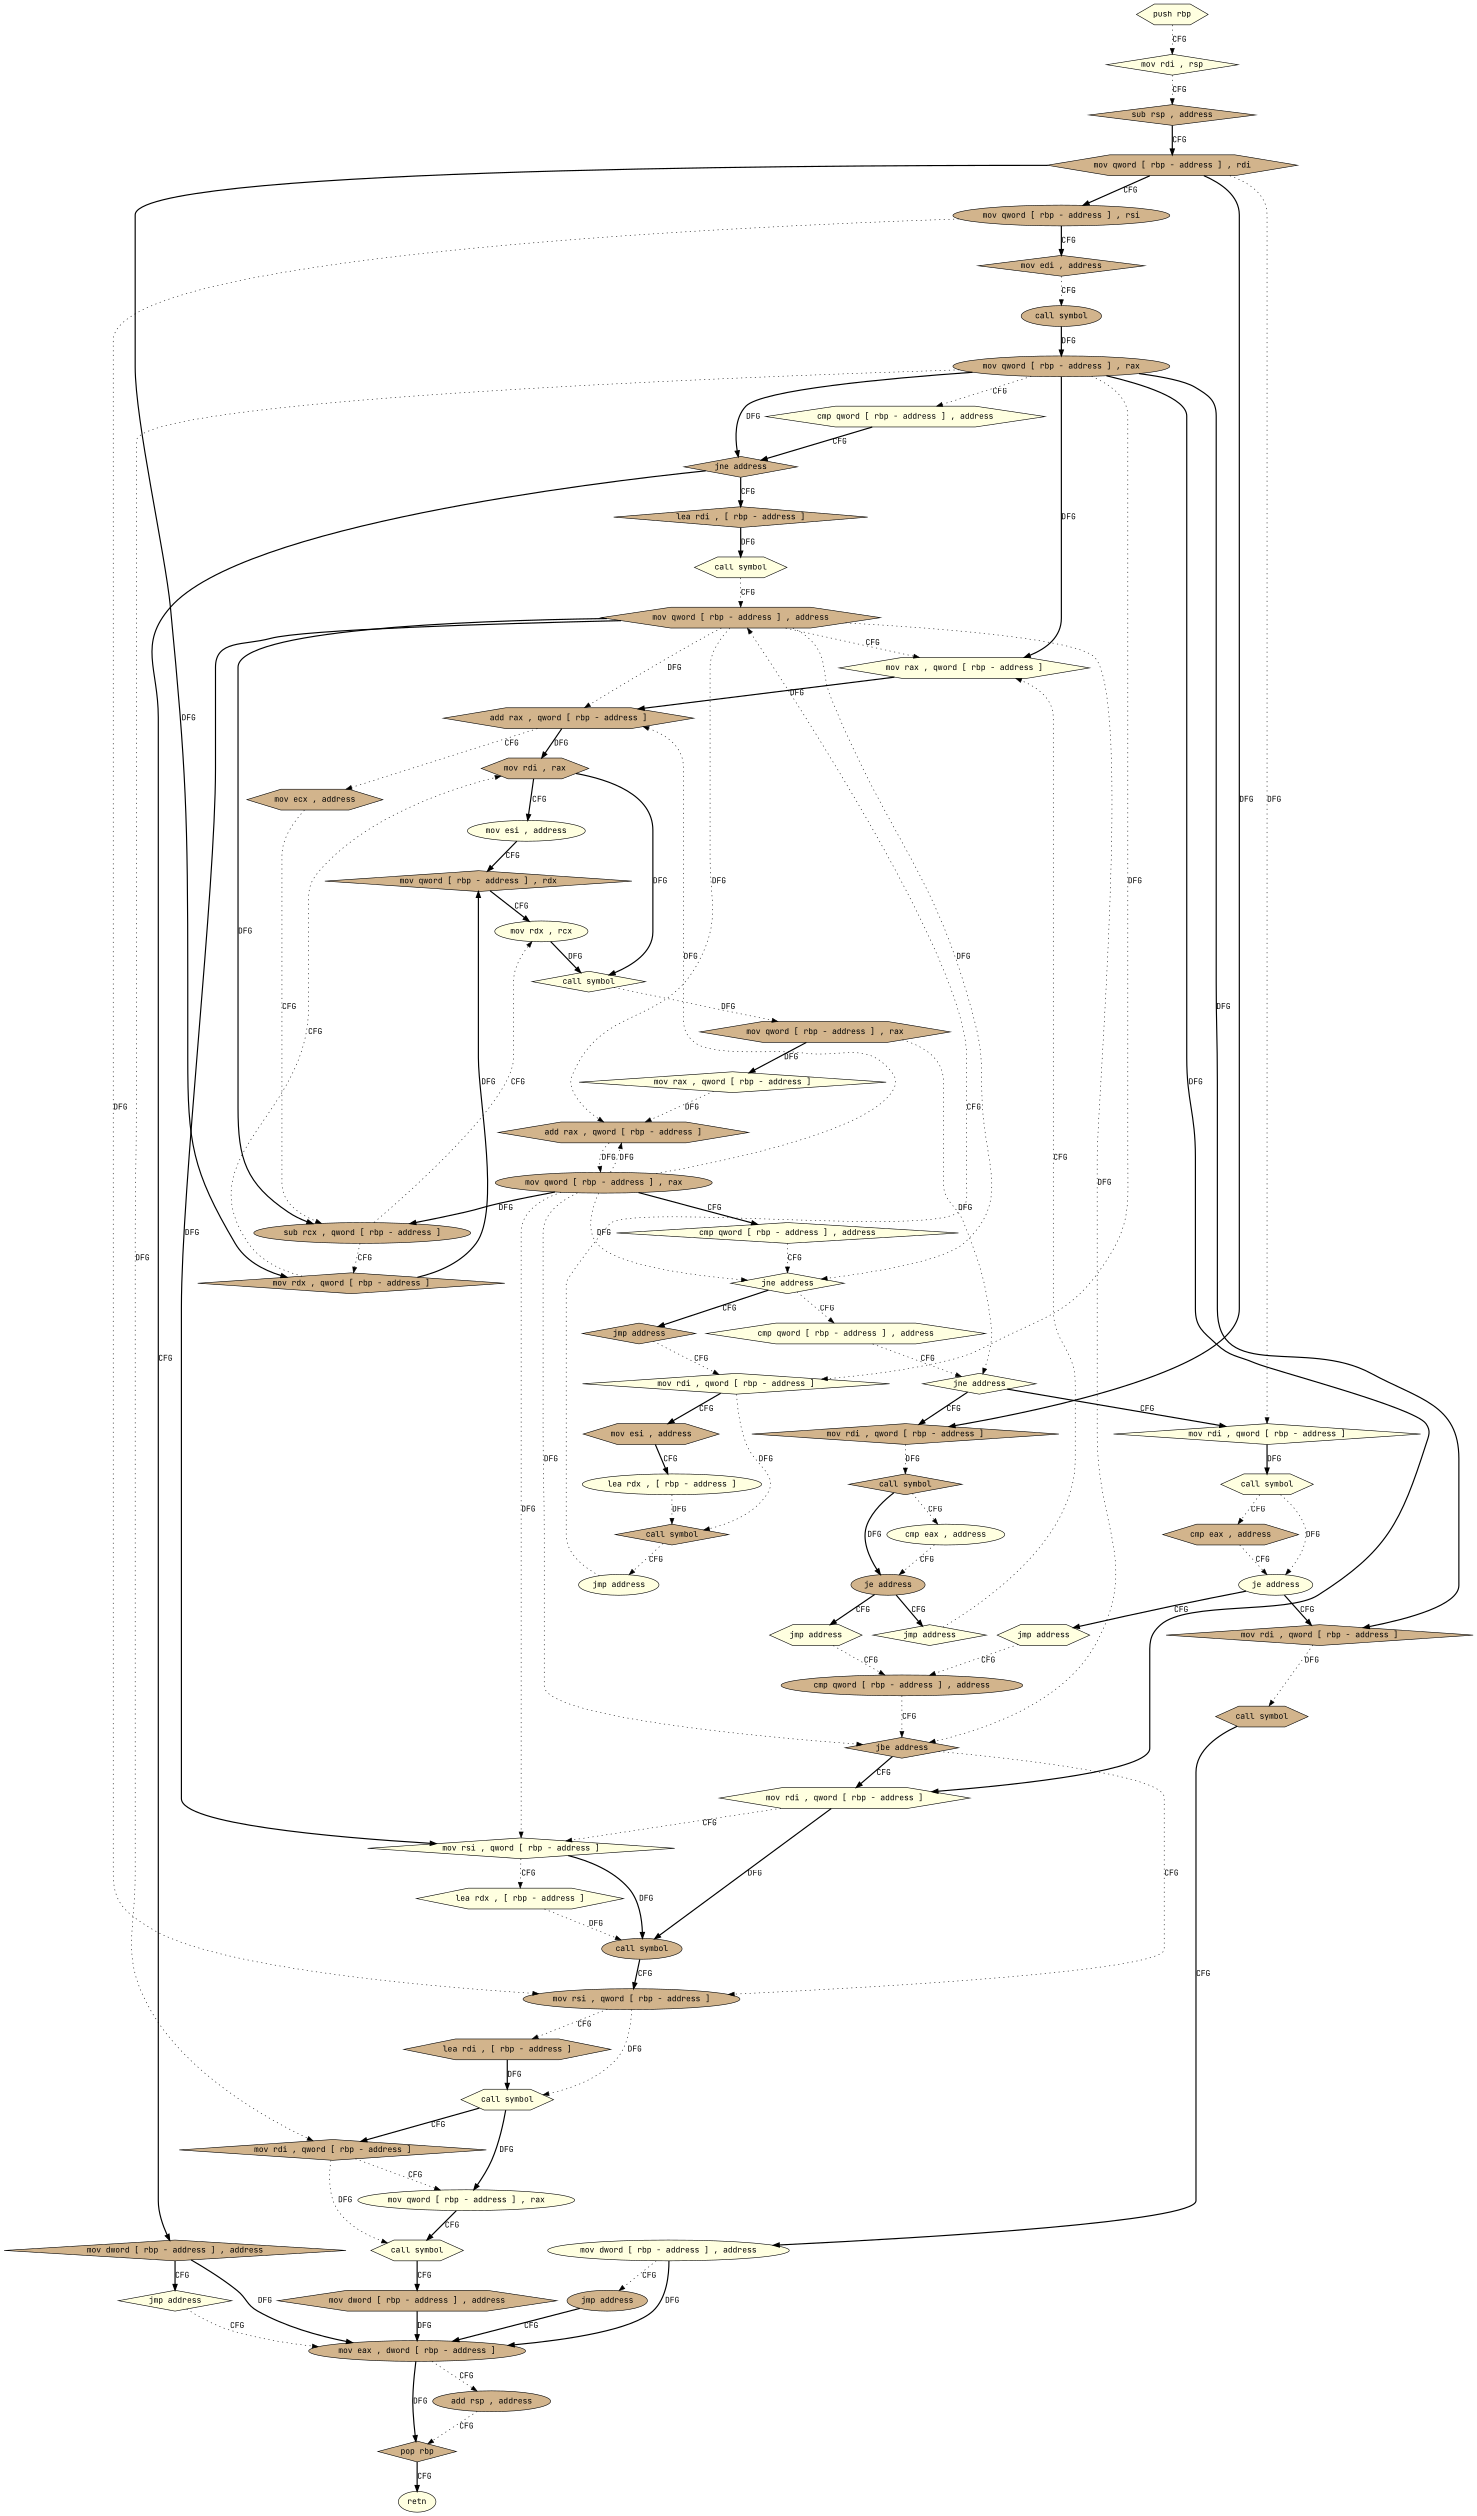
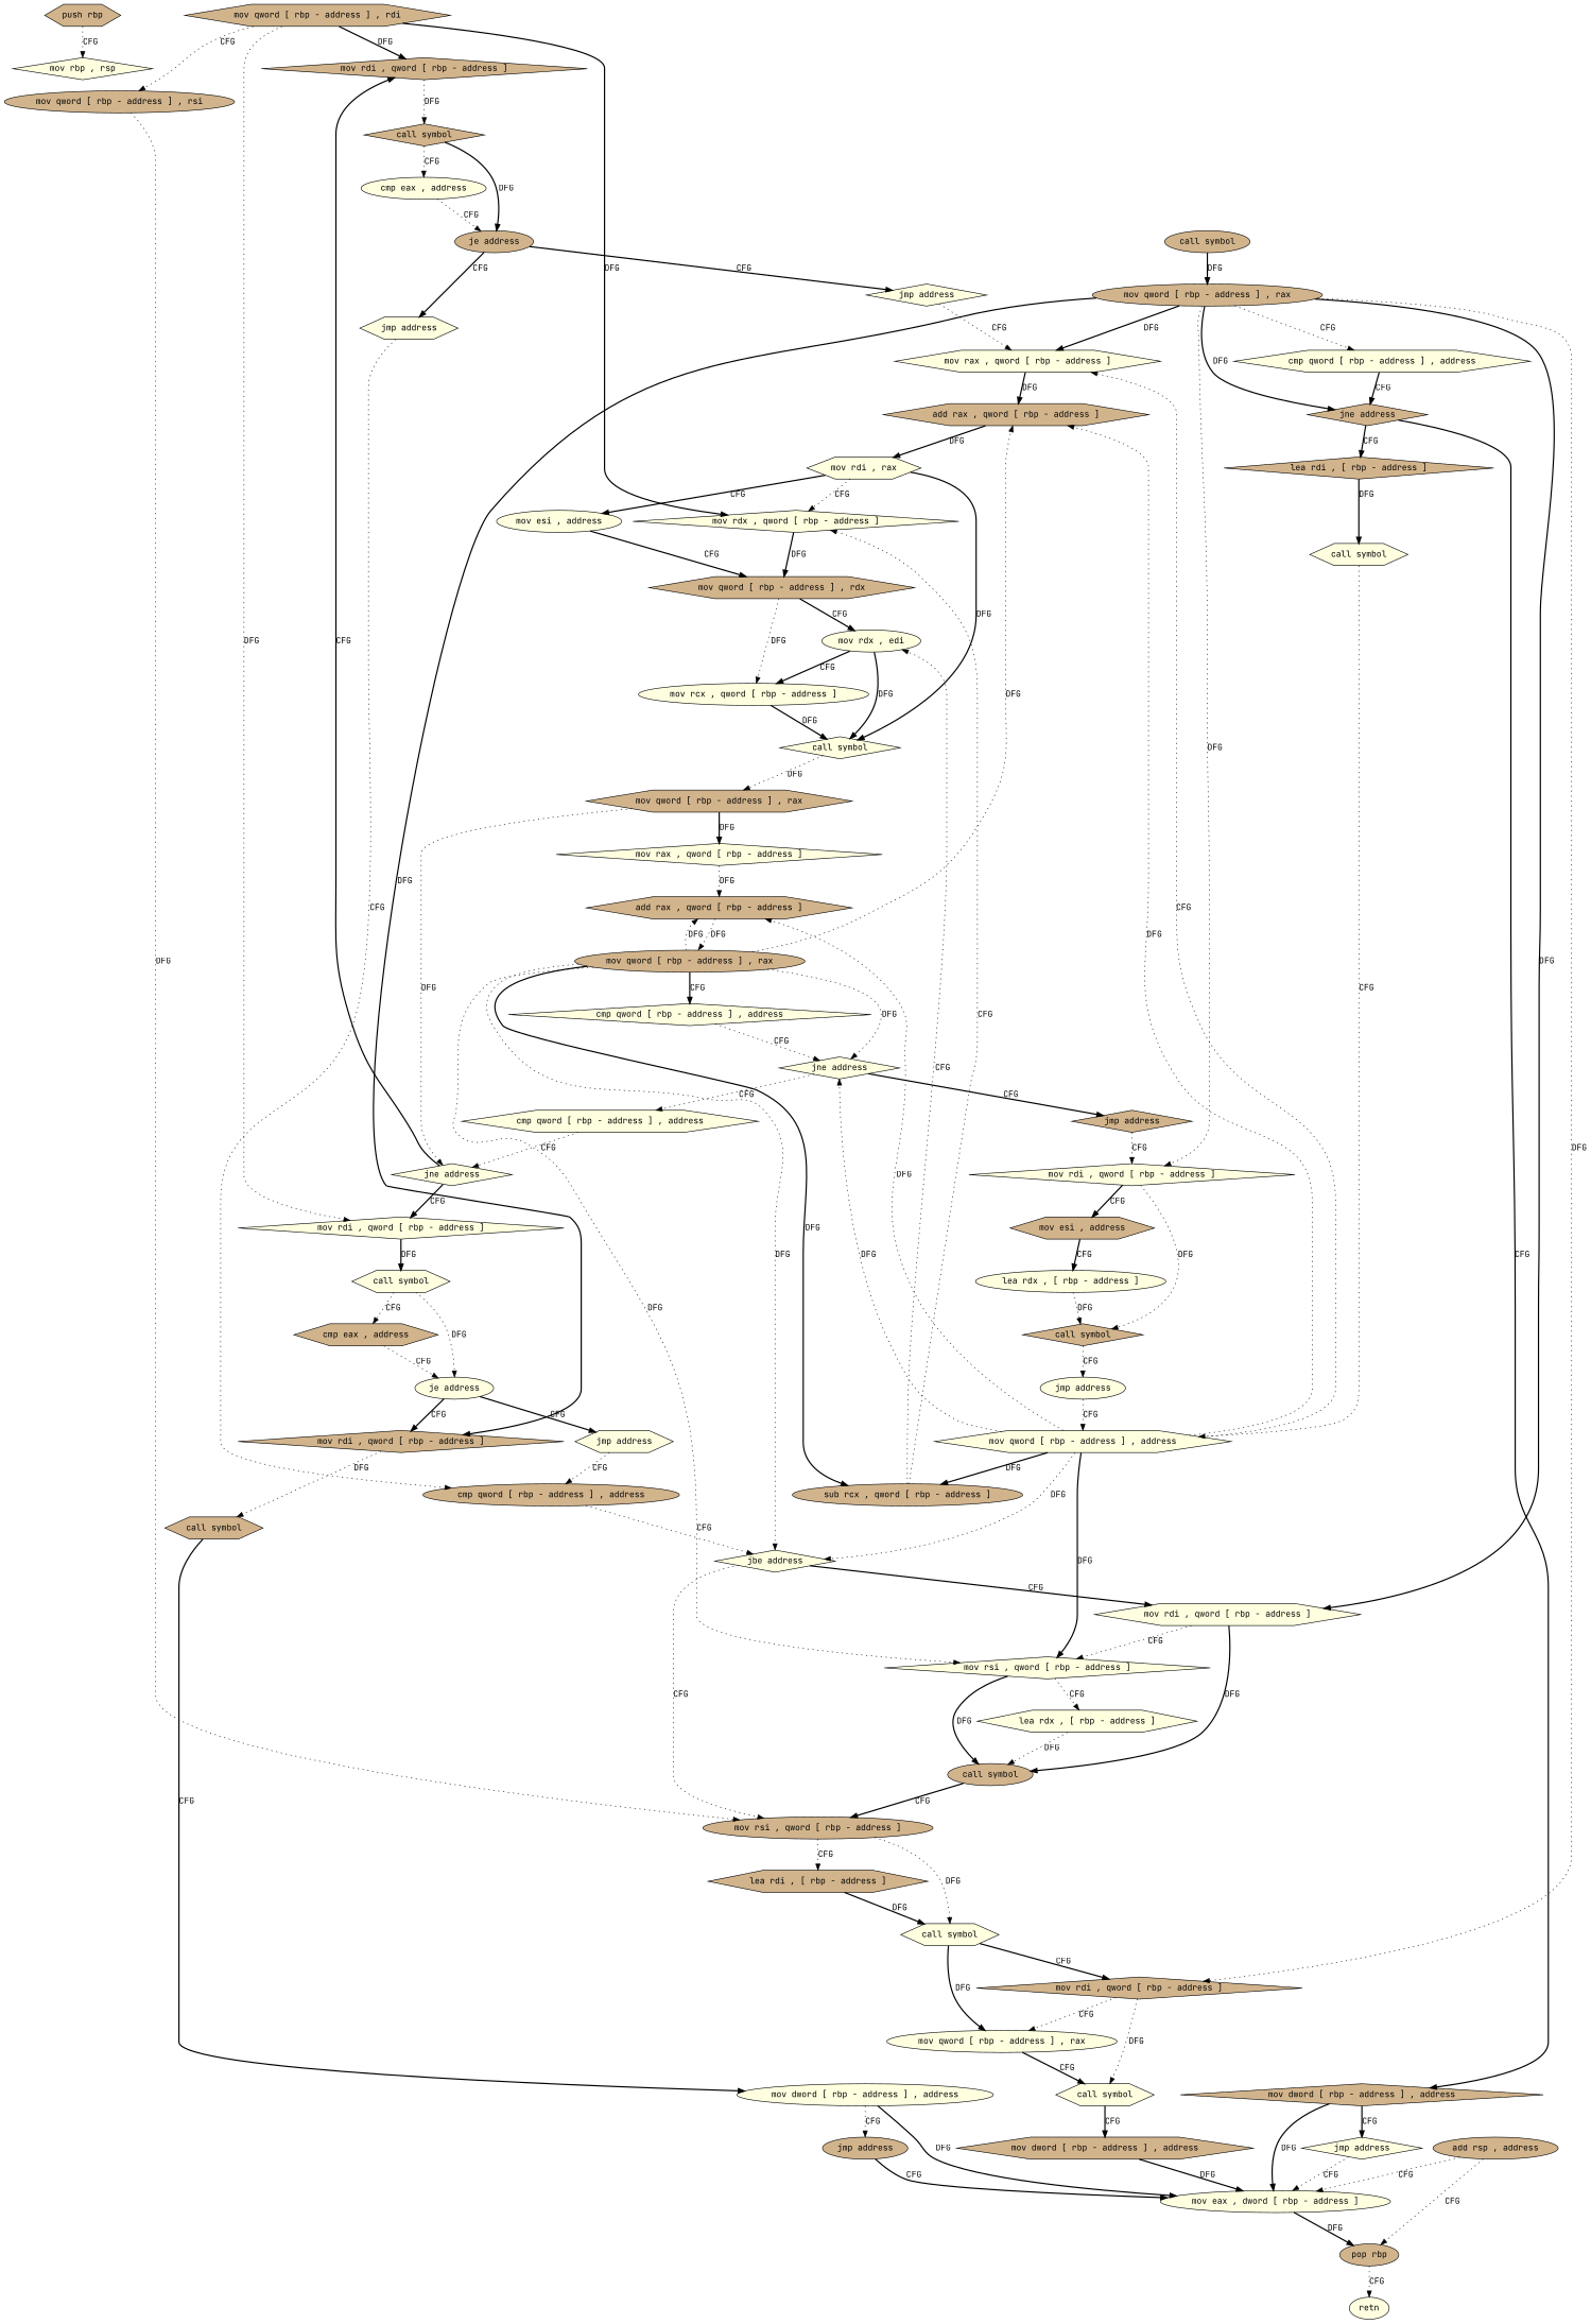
  digraph {
    fontname="JetBrains Mono"
    node [fillcolor=tan fontname="JetBrains Mono" shape=hexagon style=filled]
    edge [fontname="JetBrains Mono" style=dotted]
-   n1 [fillcolor=lightyellow label="push rbp"]
-   n2 [fillcolor=lightyellow label="mov rdi , rsp" shape=diamond]
-   n3 [label="sub rsp , address" shape=diamond]
+   n1 [label="push rbp"]
+   n2 [fillcolor=lightyellow label="mov rbp , rsp" shape=diamond]
    n4 [label="mov qword [ rbp - address ] , rdi"]
    n5 [label="mov qword [ rbp - address ] , rsi" shape=ellipse]
    n6 [label="mov rdi , qword [ rbp - address ]" shape=diamond]
    n7 [fillcolor=lightyellow label="mov rdi , qword [ rbp - address ]" shape=diamond]
-   n8 [label="mov rdx , qword [ rbp - address ]" shape=diamond]
-   n9 [label="mov edi , address" shape=diamond]
+   n8 [fillcolor=lightyellow label="mov rdx , qword [ rbp - address ]" shape=diamond]
    n10 [label="mov rsi , qword [ rbp - address ]" shape=ellipse]
    n11 [label="call symbol" shape=diamond]
    n12 [fillcolor=lightyellow label="call symbol"]
-   n13 [label="mov rdi , rax"]
-   n14 [label="mov qword [ rbp - address ] , rdx" shape=diamond]
+   n13 [fillcolor=lightyellow label="mov rdi , rax"]
+   n14 [label="mov qword [ rbp - address ] , rdx"]
    n15 [label="call symbol" shape=ellipse]
    n16 [label="lea rdi , [ rbp - address ]"]
    n17 [fillcolor=lightyellow label="call symbol"]
    n18 [label="mov qword [ rbp - address ] , rax" shape=ellipse]
    n19 [fillcolor=lightyellow label="cmp qword [ rbp - address ] , address"]
    n20 [label="jne address" shape=diamond]
    n21 [fillcolor=lightyellow label="mov rdi , qword [ rbp - address ]" shape=diamond]
    n22 [label="mov rdi , qword [ rbp - address ]" shape=diamond]
    n23 [fillcolor=lightyellow label="mov rax , qword [ rbp - address ]"]
    n24 [fillcolor=lightyellow label="mov rdi , qword [ rbp - address ]"]
    n25 [label="mov rdi , qword [ rbp - address ]" shape=diamond]
    n26 [label="lea rdi , [ rbp - address ]" shape=diamond]
    n27 [label="mov dword [ rbp - address ] , address" shape=diamond]
    n28 [label="mov esi , address"]
    n29 [label="call symbol" shape=diamond]
    n30 [label="call symbol"]
    n31 [label="add rax , qword [ rbp - address ]"]
    n32 [fillcolor=lightyellow label="mov rsi , qword [ rbp - address ]" shape=diamond]
    n33 [label="call symbol" shape=ellipse]
    n34 [fillcolor=lightyellow label="mov qword [ rbp - address ] , rax" shape=ellipse]
    n35 [fillcolor=lightyellow label="call symbol"]
    n36 [fillcolor=lightyellow label="call symbol"]
    n37 [fillcolor=lightyellow label="jmp address" shape=diamond]
-   n38 [label="mov eax , dword [ rbp - address ]" shape=ellipse]
-   n39 [label="mov qword [ rbp - address ] , address"]
+   n38 [fillcolor=lightyellow label="mov eax , dword [ rbp - address ]" shape=ellipse]
+   n39 [fillcolor=lightyellow label="mov qword [ rbp - address ] , address"]
    n40 [label="add rsp , address" shape=ellipse]
-   n41 [label="pop rbp" shape=diamond]
+   n41 [label="pop rbp" shape=ellipse]
    n42 [label="sub rcx , qword [ rbp - address ]" shape=ellipse]
    n43 [label="add rax , qword [ rbp - address ]"]
    n44 [fillcolor=lightyellow label="jne address" shape=diamond]
-   n45 [label="jbe address" shape=diamond]
-   n46 [label="mov ecx , address"]
-   n47 [fillcolor=lightyellow label="mov rdx , rcx" shape=ellipse]
+   n45 [fillcolor=lightyellow label="jbe address" shape=diamond]
+   n47 [fillcolor=lightyellow label="mov rdx , edi" shape=ellipse]
    n48 [label="mov qword [ rbp - address ] , rax" shape=ellipse]
    n49 [fillcolor=lightyellow label="cmp qword [ rbp - address ] , address"]
    n50 [label="jmp address" shape=diamond]
    n51 [fillcolor=lightyellow label="lea rdx , [ rbp - address ]"]
    n52 [fillcolor=lightyellow label=retn shape=ellipse]
    n53 [fillcolor=lightyellow label="jne address" shape=diamond]
    n54 [fillcolor=lightyellow label="cmp eax , address" shape=ellipse]
    n55 [label="je address" shape=ellipse]
    n56 [label="cmp eax , address"]
    n57 [fillcolor=lightyellow label="je address" shape=ellipse]
    n58 [fillcolor=lightyellow label="lea rdx , [ rbp - address ]" shape=ellipse]
    n59 [fillcolor=lightyellow label="jmp address" shape=ellipse]
    n60 [fillcolor=lightyellow label="jmp address" shape=diamond]
    n61 [fillcolor=lightyellow label="jmp address"]
    n62 [label="cmp qword [ rbp - address ] , address" shape=ellipse]
    n63 [fillcolor=lightyellow label="jmp address"]
    n64 [fillcolor=lightyellow label="mov dword [ rbp - address ] , address" shape=ellipse]
    n65 [label="jmp address" shape=ellipse]
    n66 [fillcolor=lightyellow label="mov esi , address" shape=ellipse]
    n67 [fillcolor=lightyellow label="call symbol" shape=diamond]
+   n68 [fillcolor=lightyellow label="mov rcx , qword [ rbp - address ]" shape=ellipse]
    n69 [label="mov qword [ rbp - address ] , rax"]
    n70 [fillcolor=lightyellow label="mov rax , qword [ rbp - address ]" shape=diamond]
    n71 [fillcolor=lightyellow label="cmp qword [ rbp - address ] , address" shape=diamond]
    n72 [label="mov dword [ rbp - address ] , address"]
    n1 -> n2 [label=CFG]
-   n2 -> n3 [label=CFG]
-   n3 -> n4 [label=CFG style=bold]
-   n4 -> n5 [label=CFG style=bold]
+   n4 -> n5 [label=CFG]
    n4 -> n6 [label=DFG style=bold]
    n4 -> n7 [label=DFG]
    n4 -> n8 [label=DFG style=bold]
-   n5 -> n9 [label=CFG style=bold]
    n5 -> n10 [label=DFG]
    n6 -> n11 [label=DFG]
    n7 -> n12 [label=DFG style=bold]
-   n8 -> n13 [label=CFG]
+   n13 -> n8 [label=CFG]
    n8 -> n14 [label=DFG style=bold]
-   n9 -> n15 [label=CFG]
    n10 -> n16 [label=CFG]
    n10 -> n17 [label=DFG]
    n11 -> n54 [label=CFG]
    n11 -> n55 [label=DFG style=bold]
    n12 -> n56 [label=CFG]
    n12 -> n57 [label=DFG]
    n13 -> n66 [label=CFG style=bold]
    n13 -> n67 [label=DFG style=bold]
    n14 -> n47 [label=CFG style=bold]
+   n14 -> n68 [label=DFG]
    n15 -> n18 [label=DFG style=bold]
    n16 -> n17 [label=DFG style=bold]
    n17 -> n25 [label=CFG style=bold]
    n17 -> n34 [label=DFG style=bold]
    n18 -> n19 [label=CFG]
    n18 -> n20 [label=DFG style=bold]
    n18 -> n21 [label=DFG]
    n18 -> n22 [label=DFG style=bold]
    n18 -> n23 [label=DFG style=bold]
    n18 -> n24 [label=DFG style=bold]
    n18 -> n25 [label=DFG]
    n19 -> n20 [label=CFG style=bold]
    n20 -> n26 [label=CFG style=bold]
    n20 -> n27 [label=CFG style=bold]
    n21 -> n28 [label=CFG style=bold]
    n21 -> n29 [label=DFG]
    n22 -> n30 [label=DFG]
    n23 -> n31 [label=DFG style=bold]
    n24 -> n32 [label=CFG]
    n24 -> n33 [label=DFG style=bold]
    n25 -> n34 [label=CFG]
    n25 -> n35 [label=DFG]
    n26 -> n36 [label=DFG style=bold]
    n27 -> n37 [label=CFG style=bold]
    n27 -> n38 [label=DFG style=bold]
    n28 -> n58 [label=CFG style=bold]
    n29 -> n59 [label=CFG]
    n30 -> n64 [label=CFG style=bold]
    n31 -> n13 [label=DFG style=bold]
-   n31 -> n46 [label=CFG]
    n32 -> n33 [label=DFG style=bold]
    n32 -> n51 [label=CFG]
    n33 -> n10 [label=CFG style=bold]
    n34 -> n35 [label=CFG style=bold]
    n35 -> n72 [label=CFG style=bold]
    n36 -> n39 [label=CFG]
    n37 -> n38 [label=CFG]
-   n38 -> n40 [label=CFG]
+   n40 -> n38 [label=CFG]
    n38 -> n41 [label=DFG style=bold]
    n39 -> n23 [label=CFG]
    n39 -> n31 [label=DFG]
    n39 -> n32 [label=DFG style=bold]
    n39 -> n42 [label=DFG style=bold]
    n39 -> n43 [label=DFG]
    n39 -> n44 [label=DFG]
    n39 -> n45 [label=DFG]
    n40 -> n41 [label=CFG]
-   n41 -> n52 [label=CFG style=bold]
+   n41 -> n52 [label=CFG]
    n42 -> n8 [label=CFG]
    n42 -> n47 [label=CFG]
    n43 -> n48 [label=DFG]
    n44 -> n49 [label=CFG]
    n44 -> n50 [label=CFG style=bold]
    n45 -> n10 [label=CFG]
    n45 -> n24 [label=CFG style=bold]
-   n46 -> n42 [label=CFG]
    n47 -> n67 [label=DFG style=bold]
+   n47 -> n68 [label=CFG style=bold]
    n48 -> n31 [label=DFG]
    n48 -> n32 [label=DFG]
    n48 -> n42 [label=DFG style=bold]
    n48 -> n43 [label=DFG]
    n48 -> n44 [label=DFG]
    n48 -> n45 [label=DFG]
    n48 -> n71 [label=CFG style=bold]
    n49 -> n53 [label=CFG]
    n50 -> n21 [label=CFG]
    n51 -> n33 [label=DFG]
    n53 -> n6 [label=CFG style=bold]
    n53 -> n7 [label=CFG style=bold]
    n54 -> n55 [label=CFG]
    n55 -> n60 [label=CFG style=bold]
    n55 -> n61 [label=CFG style=bold]
    n56 -> n57 [label=CFG]
    n57 -> n22 [label=CFG style=bold]
    n57 -> n63 [label=CFG style=bold]
    n58 -> n29 [label=DFG]
    n59 -> n39 [label=CFG]
    n60 -> n23 [label=CFG]
    n61 -> n62 [label=CFG]
    n62 -> n45 [label=CFG]
    n63 -> n62 [label=CFG]
    n64 -> n38 [label=DFG style=bold]
    n64 -> n65 [label=CFG]
    n65 -> n38 [label=CFG style=bold]
    n66 -> n14 [label=CFG style=bold]
    n67 -> n69 [label=DFG]
+   n68 -> n67 [label=DFG style=bold]
    n69 -> n53 [label=DFG]
    n69 -> n70 [label=DFG style=bold]
    n70 -> n43 [label=DFG]
    n71 -> n44 [label=CFG]
    n72 -> n38 [label=DFG style=bold]
  }
